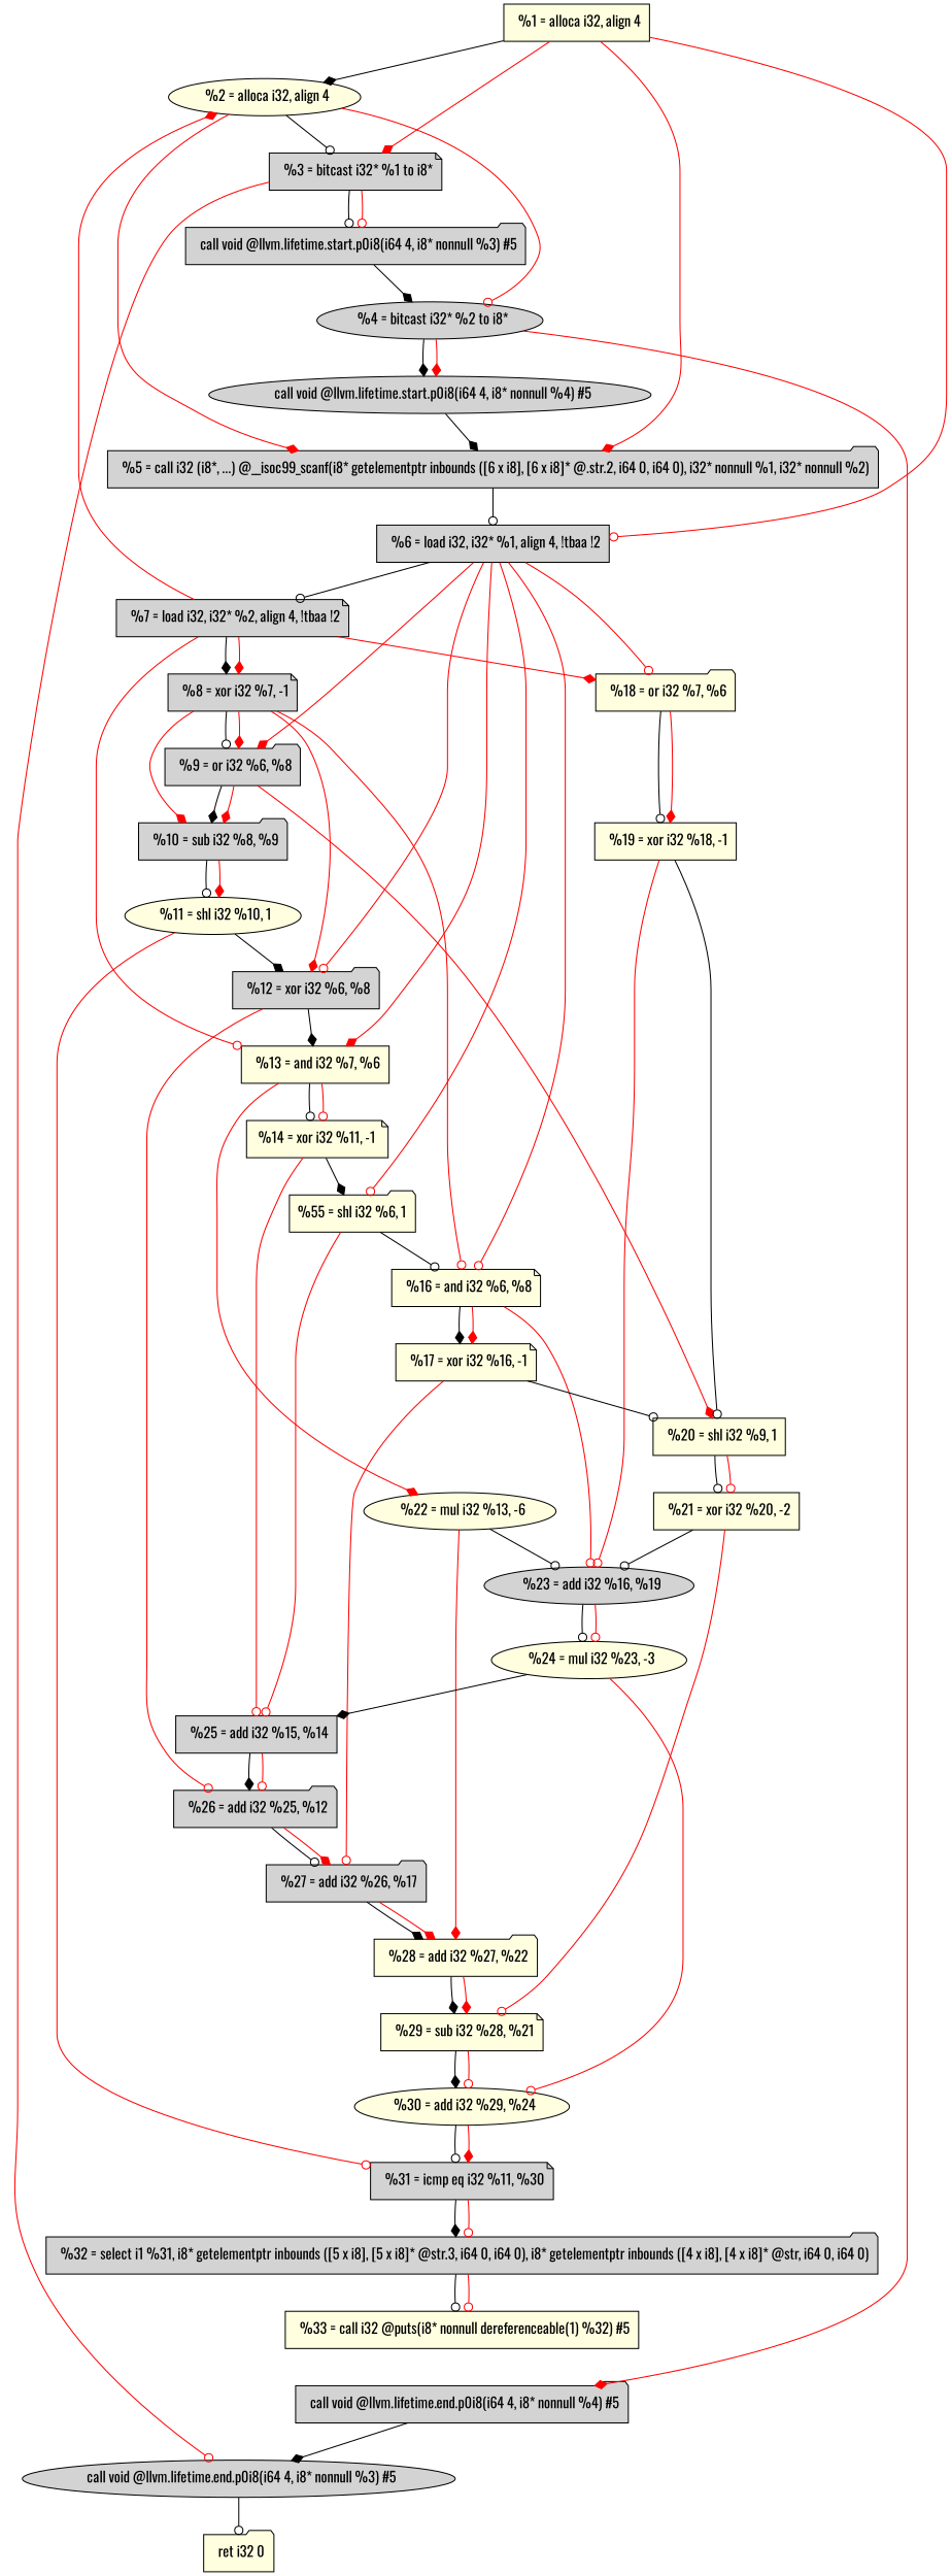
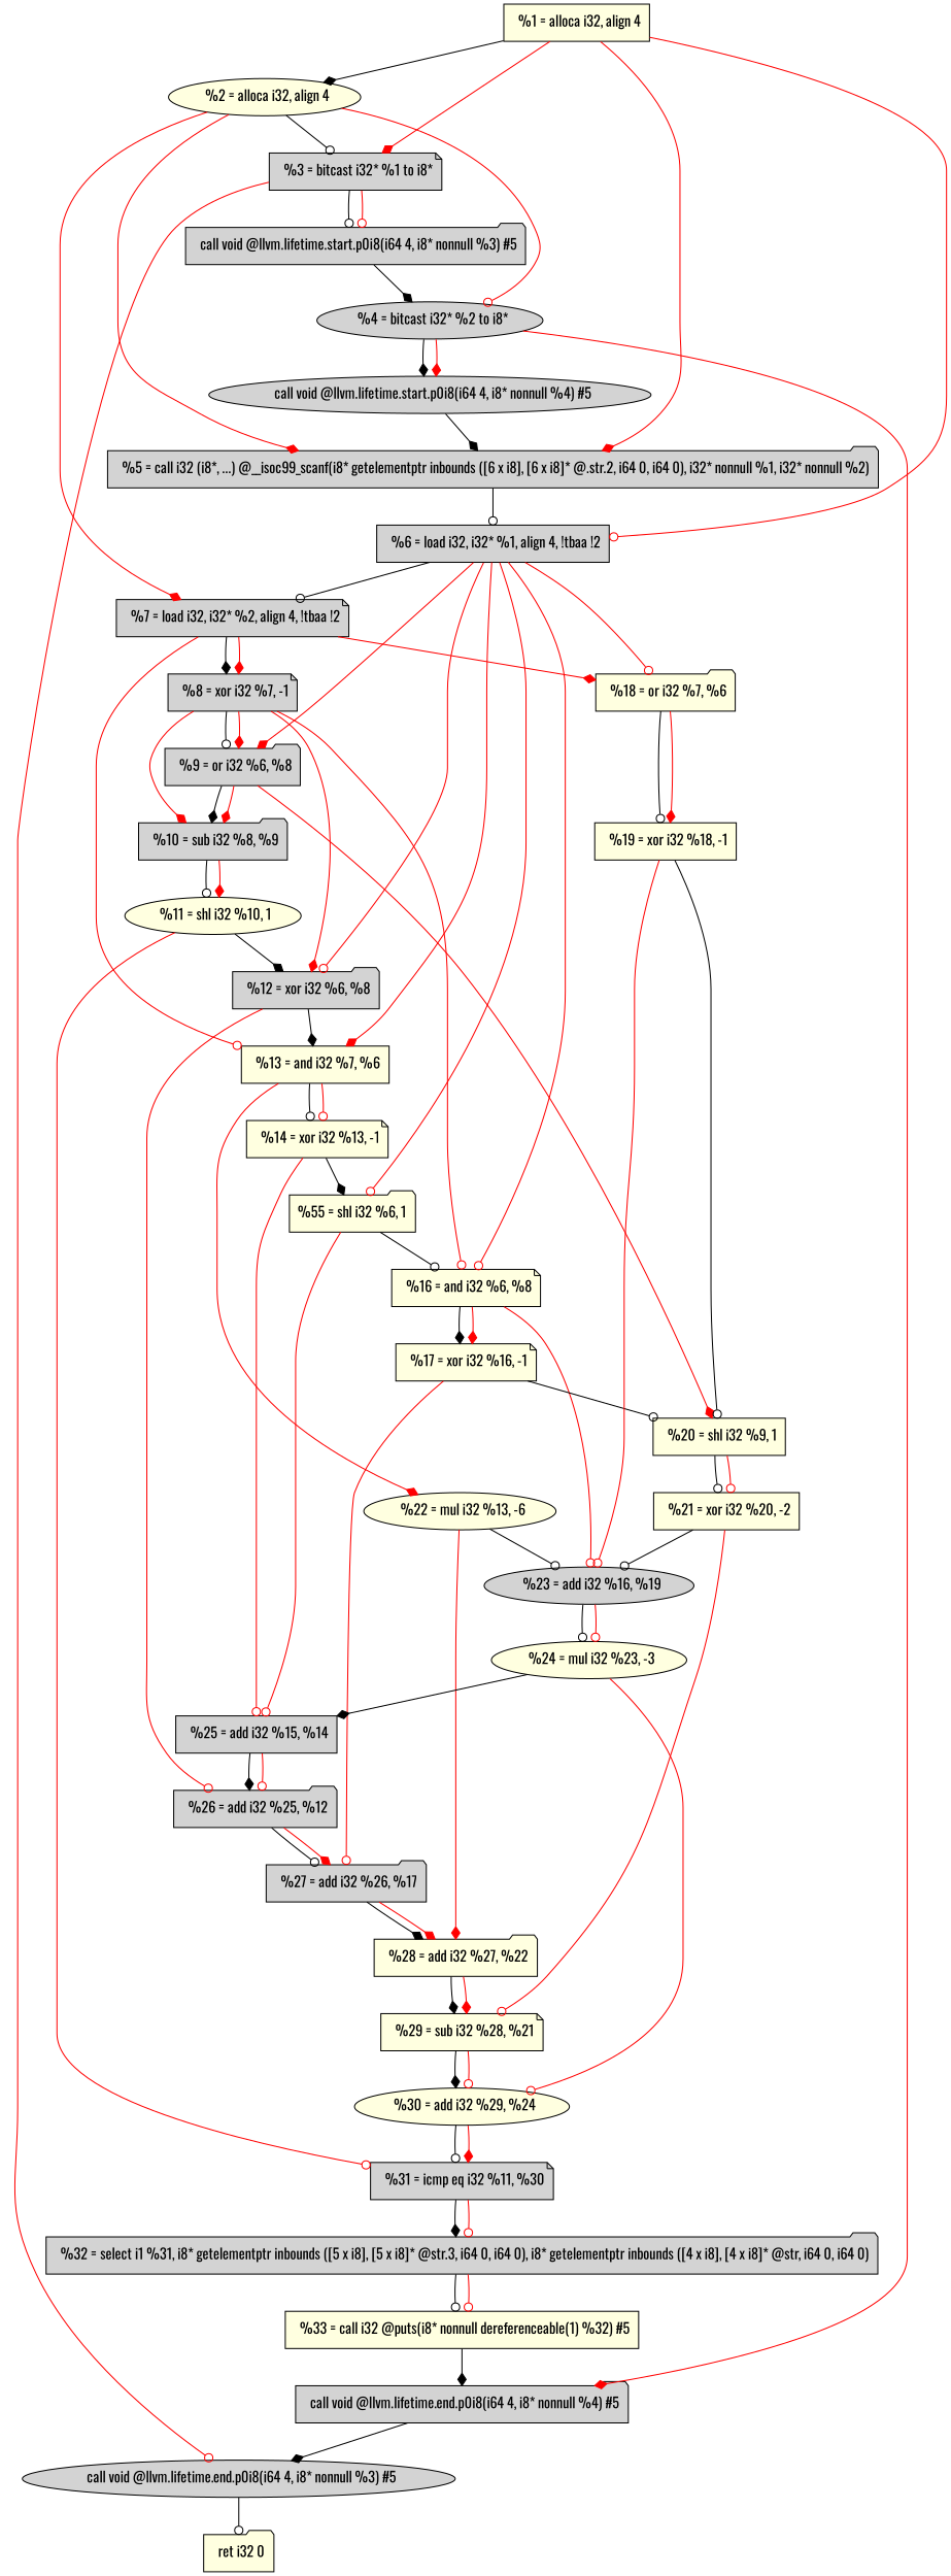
  digraph {
    fontname=Oswald
    node [fillcolor=lightyellow fontname=Oswald shape=folder style=filled]
    edge [arrowhead=odot fontname=Oswald color=red]
    n1 [label="  %1 = alloca i32, align 4" shape=box]
    n2 [label="  %2 = alloca i32, align 4" shape=ellipse]
    n3 [fillcolor=lightgrey label="  %3 = bitcast i32* %1 to i8*" shape=note]
    n4 [fillcolor=lightgrey label="  %5 = call i32 (i8*, ...) @__isoc99_scanf(i8* getelementptr inbounds ([6 x i8], [6 x i8]* @.str.2, i64 0, i64 0), i32* nonnull %1, i32* nonnull %2)"]
    n5 [fillcolor=lightgrey label="  %6 = load i32, i32* %1, align 4, !tbaa !2" shape=box]
    n6 [fillcolor=lightgrey label="  %4 = bitcast i32* %2 to i8*" shape=ellipse]
    n7 [fillcolor=lightgrey label="  %7 = load i32, i32* %2, align 4, !tbaa !2" shape=note]
    n8 [fillcolor=lightgrey label="  call void @llvm.lifetime.start.p0i8(i64 4, i8* nonnull %3) #5"]
    n9 [fillcolor=lightgrey label="  call void @llvm.lifetime.end.p0i8(i64 4, i8* nonnull %3) #5" shape=ellipse]
    n10 [fillcolor=lightgrey label="  %9 = or i32 %6, %8"]
    n11 [fillcolor=lightgrey label="  %12 = xor i32 %6, %8"]
    n12 [label="  %13 = and i32 %7, %6" shape=box]
    n13 [label="%55 = shl i32 %6, 1"]
    n14 [label="  %16 = and i32 %6, %8" shape=note]
    n15 [label="  %18 = or i32 %7, %6"]
    n16 [fillcolor=lightgrey label="  call void @llvm.lifetime.start.p0i8(i64 4, i8* nonnull %4) #5" shape=ellipse]
    n17 [fillcolor=lightgrey label="  call void @llvm.lifetime.end.p0i8(i64 4, i8* nonnull %4) #5"]
    n18 [fillcolor=lightgrey label="  %8 = xor i32 %7, -1" shape=note]
    n19 [label="  ret i32 0"]
    n20 [fillcolor=lightgrey label="  %10 = sub i32 %8, %9"]
    n21 [label="  %20 = shl i32 %9, 1" shape=box]
    n22 [fillcolor=lightgrey label="  %26 = add i32 %25, %12"]
-   n23 [label="%14 = xor i32 %11, -1" shape=note]
+   n23 [label="  %14 = xor i32 %13, -1" shape=note]
    n24 [label="  %22 = mul i32 %13, -6" shape=ellipse]
    n25 [fillcolor=lightgrey label="  %25 = add i32 %15, %14" shape=box]
    n26 [label="  %17 = xor i32 %16, -1" shape=note]
    n27 [fillcolor=lightgrey label="  %23 = add i32 %16, %19" shape=ellipse]
    n28 [label="  %19 = xor i32 %18, -1" shape=box]
    n29 [label="  %11 = shl i32 %10, 1" shape=ellipse]
    n30 [label="  %21 = xor i32 %20, -2" shape=box]
    n31 [fillcolor=lightgrey label="  %31 = icmp eq i32 %11, %30" shape=note]
    n32 [fillcolor=lightgrey label="  %32 = select i1 %31, i8* getelementptr inbounds ([5 x i8], [5 x i8]* @str.3, i64 0, i64 0), i8* getelementptr inbounds ([4 x i8], [4 x i8]* @str, i64 0, i64 0)"]
    n33 [fillcolor=lightgrey label="  %27 = add i32 %26, %17"]
    n34 [label="  %28 = add i32 %27, %22"]
    n35 [label="  %24 = mul i32 %23, -3" shape=ellipse]
    n36 [label="  %29 = sub i32 %28, %21" shape=note]
    n37 [label="  %30 = add i32 %29, %24" shape=ellipse]
    n38 [label="  %33 = call i32 @puts(i8* nonnull dereferenceable(1) %32) #5" shape=box]
    n1 -> n2 [arrowhead=diamond color=""]
    n1 -> n3 [arrowhead=diamond]
    n1 -> n4 [arrowhead=diamond]
    n1 -> n5
    n2 -> n3 [color=""]
    n2 -> n4 [arrowhead=diamond]
    n2 -> n6
-   n7 -> n2 [arrowhead=diamond]
+   n2 -> n7 [arrowhead=diamond]
    n3 -> n8 [color=""]
    n3 -> n8
    n3 -> n9
    n4 -> n5 [color=""]
    n5 -> n7 [color=""]
    n5 -> n10 [arrowhead=diamond]
    n5 -> n11
    n5 -> n12 [arrowhead=diamond]
    n5 -> n13
    n5 -> n14
    n5 -> n15
    n6 -> n16 [arrowhead=diamond color=""]
    n6 -> n16 [arrowhead=diamond]
    n6 -> n17 [arrowhead=diamond]
    n7 -> n12
    n7 -> n15 [arrowhead=diamond]
    n7 -> n18 [arrowhead=diamond color=""]
    n7 -> n18 [arrowhead=diamond]
    n8 -> n6 [arrowhead=diamond color=""]
    n9 -> n19 [color=""]
    n10 -> n20 [arrowhead=diamond color=""]
    n10 -> n20 [arrowhead=diamond]
    n10 -> n21 [arrowhead=diamond]
    n11 -> n12 [arrowhead=diamond color=""]
    n11 -> n22
    n12 -> n23 [color=""]
    n12 -> n23
    n12 -> n24 [arrowhead=diamond]
    n13 -> n14 [color=""]
    n13 -> n25
    n14 -> n26 [arrowhead=diamond color=""]
    n14 -> n26 [arrowhead=diamond]
    n14 -> n27
    n15 -> n28 [color=""]
    n15 -> n28 [arrowhead=diamond]
    n16 -> n4 [arrowhead=diamond color=""]
    n17 -> n9 [arrowhead=diamond color=""]
    n18 -> n10 [color=""]
    n18 -> n10 [arrowhead=diamond]
    n18 -> n11 [arrowhead=diamond]
    n18 -> n14
    n18 -> n20 [arrowhead=diamond]
    n20 -> n29 [color=""]
    n20 -> n29 [arrowhead=diamond]
    n21 -> n30 [color=""]
    n21 -> n30
    n22 -> n33 [color=""]
    n22 -> n33 [arrowhead=diamond]
    n23 -> n13 [arrowhead=diamond color=""]
    n23 -> n25
    n24 -> n27 [color=""]
    n24 -> n34 [arrowhead=diamond]
    n25 -> n22 [arrowhead=diamond color=""]
    n25 -> n22
    n26 -> n21 [color=""]
    n26 -> n33
    n27 -> n35 [color=""]
    n27 -> n35
    n28 -> n21 [color=""]
    n28 -> n27
    n29 -> n11 [arrowhead=diamond color=""]
    n29 -> n31
    n30 -> n27 [color=""]
    n30 -> n36
    n31 -> n32 [arrowhead=diamond color=""]
    n31 -> n32
    n32 -> n38 [color=""]
    n32 -> n38
    n33 -> n34 [arrowhead=diamond color=""]
    n33 -> n34 [arrowhead=diamond]
    n34 -> n36 [arrowhead=diamond color=""]
    n34 -> n36 [arrowhead=diamond]
    n35 -> n25 [arrowhead=diamond color=""]
    n35 -> n37
    n36 -> n37 [arrowhead=diamond color=""]
    n36 -> n37
    n37 -> n31 [color=""]
    n37 -> n31 [arrowhead=diamond]
+   n38 -> n17 [arrowhead=diamond color=""]
  }
